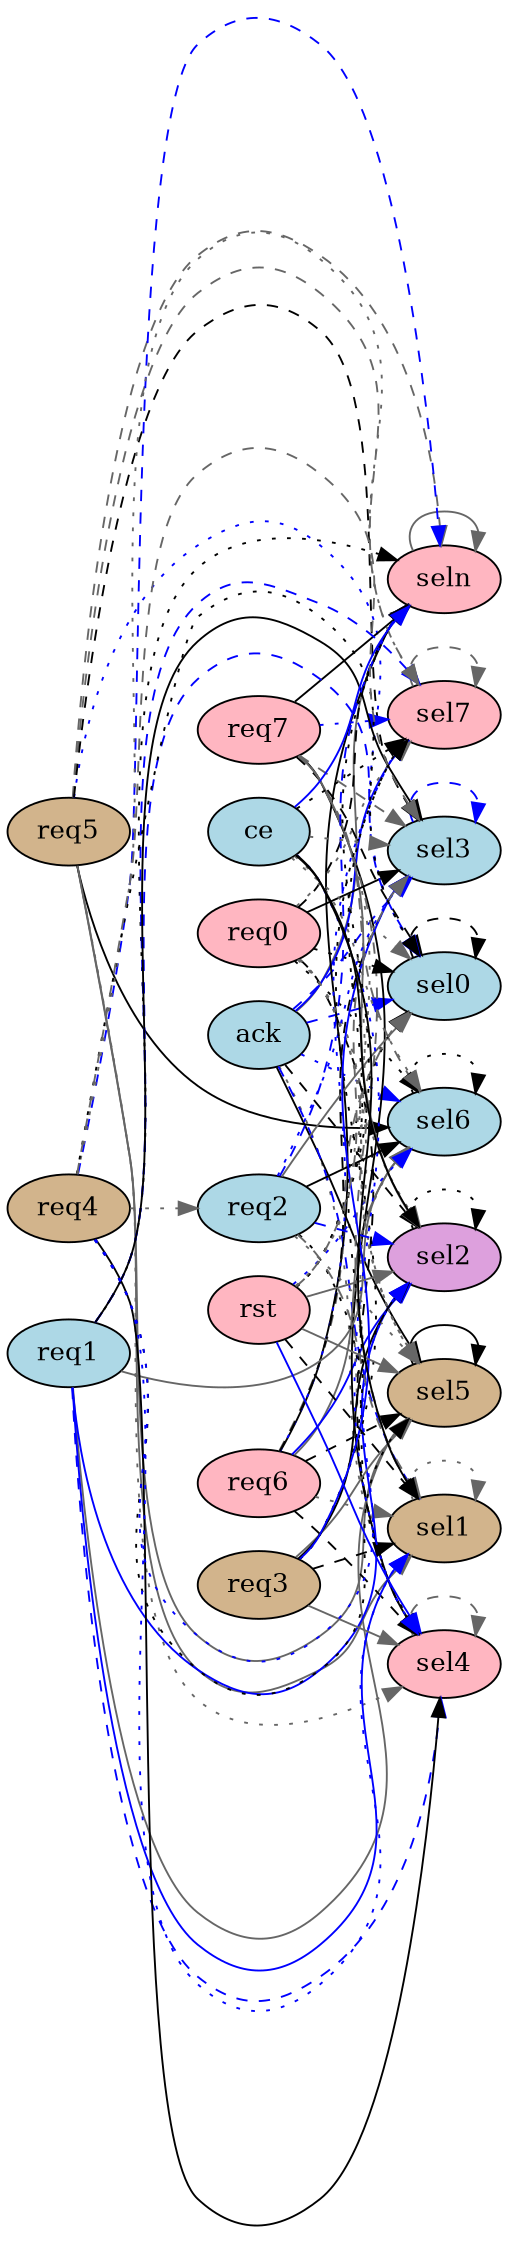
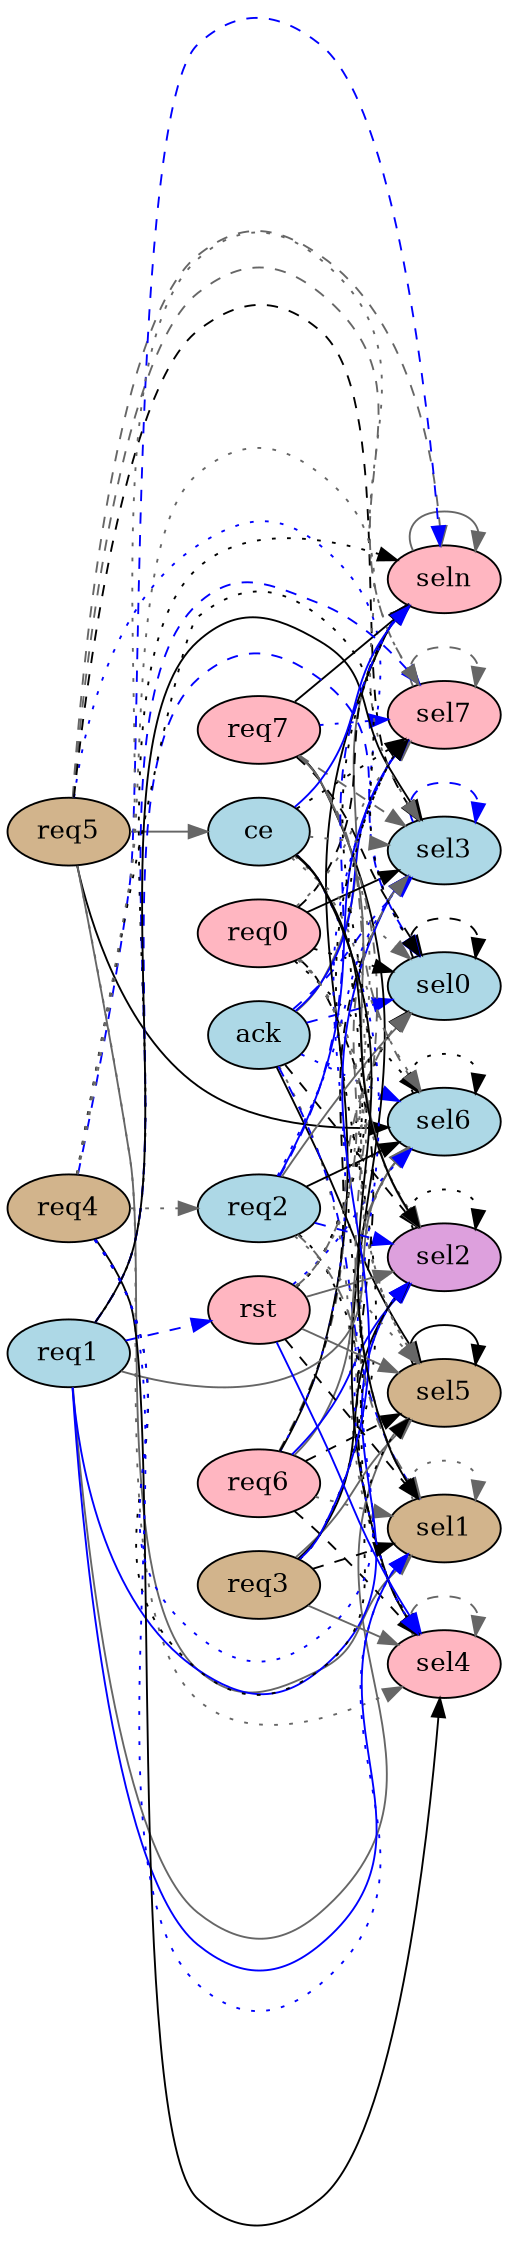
  digraph {
    rankdir=LR
    node [fillcolor=lightpink style=filled]
    edge [color=gray40 style=dotted weight=9.0]
    seln
    ack [fillcolor=lightblue]
    sel4
    sel5 [fillcolor=tan]
    sel6 [fillcolor=lightblue]
    sel7
    sel0 [fillcolor=lightblue]
    sel1 [fillcolor=tan]
    sel2 [fillcolor=plum]
    sel3 [fillcolor=lightblue]
    req5 [fillcolor=tan]
    req6
    req7
    req0
    req1 [fillcolor=lightblue]
    req2 [fillcolor=lightblue]
    req3 [fillcolor=tan]
    rst
    req4 [fillcolor=tan]
    ce [fillcolor=lightblue]
    seln -> seln [style=solid weight=1.0]
    ack -> seln [style=solid]
    ack -> sel4
    ack -> sel5 [color=black style=solid]
    ack -> sel6 [color=blue]
    ack -> sel7 [color=blue style=solid]
    ack -> sel0 [color=blue style=dashed]
    ack -> sel1 [color=blue style=dashed]
    ack -> sel2 [color=black style=dashed]
    ack -> sel3 [color=blue style=dashed]
    sel4 -> sel4 [style=dashed weight=1.0]
    sel5 -> sel5 [color=black style=solid weight=1.0]
    sel6 -> sel6 [color=black weight=1.0]
    sel7 -> sel7 [style=dashed weight=1.0]
    sel0 -> sel0 [color=black style=dashed weight=1.0]
    sel1 -> sel1 [weight=1.0]
    sel2 -> sel2 [color=black weight=1.0]
    sel3 -> sel3 [color=blue style=dashed weight=1.0]
    req5 -> seln [style=dashed weight=4.0]
    req5 -> sel4 [weight=4.0]
-   req5 -> sel5 [style=solid weight=4.0]
+   req5 -> ce [style=solid weight=4.0]
    req5 -> sel6 [color=black style=solid weight=4.0]
    req5 -> sel7 [style=dashed weight=4.0]
    req5 -> sel0 [color=blue weight=4.0]
    req5 -> sel1 [style=solid weight=4.0]
    req5 -> sel3 [color=black style=dashed weight=4.0]
    req6 -> seln [color=black style=solid weight=3.0]
    req6 -> sel4 [color=black style=dashed weight=3.0]
    req6 -> sel5 [color=black style=dashed weight=3.0]
    req6 -> sel6 [style=solid weight=3.0]
    req6 -> sel7 [color=blue weight=3.0]
    req6 -> sel0 [style=dashed weight=3.0]
    req6 -> sel1 [weight=3.0]
    req6 -> sel2 [color=blue style=solid weight=3.0]
    req6 -> sel3 [color=black style=dashed weight=3.0]
    req7 -> seln [color=black style=solid weight=2.0]
    req7 -> sel4 [color=black style=solid weight=2.0]
    req7 -> sel5 [weight=2.0]
    req7 -> sel6 [style=dashed weight=2.0]
    req7 -> sel7 [color=blue weight=2.0]
    req7 -> sel0 [color=black style=dashed weight=2.0]
    req7 -> sel1 [style=dashed weight=2.0]
    req7 -> sel2 [style=solid weight=2.0]
    req7 -> sel3 [style=dashed weight=2.0]
    req0 -> seln [color=black style=dashed]
    req0 -> sel4 [color=black style=dashed]
    req0 -> sel5
    req0 -> sel6 [color=black]
    req0 -> sel7
    req0 -> sel0 [color=black]
    req0 -> sel1
    req0 -> sel2
    req0 -> sel3 [color=black style=solid]
    req1 -> seln [color=black weight=8.0]
-   req1 -> sel4 [color=blue style=dashed weight=8.0]
+   req1 -> rst [color=blue style=dashed weight=8.0]
    req1 -> sel5 [style=solid weight=8.0]
    req1 -> sel6 [style=solid weight=8.0]
    req1 -> sel7 [color=blue style=dashed weight=8.0]
    req1 -> sel0 [color=blue style=dashed weight=8.0]
    req1 -> sel1 [color=blue style=solid weight=8.0]
    req1 -> sel2 [color=blue style=solid weight=8.0]
    req1 -> sel3 [color=black style=solid weight=8.0]
    req2 -> seln [color=blue style=dashed weight=7.0]
    req2 -> sel4 [color=black weight=7.0]
    req2 -> sel5 [weight=7.0]
    req2 -> sel6 [color=black style=solid weight=7.0]
+   req2 -> sel7 [color=blue style=solid weight=7.0]
    req2 -> sel0 [style=solid weight=7.0]
    req2 -> sel1 [style=dashed weight=7.0]
    req2 -> sel2 [color=blue style=dashed weight=7.0]
    req2 -> sel3 [color=blue weight=7.0]
    req3 -> sel4 [style=solid weight=6.0]
    req3 -> sel5 [style=solid weight=6.0]
    req3 -> sel6 [weight=6.0]
    req3 -> sel7 [color=black weight=6.0]
    req3 -> sel0 [color=black weight=6.0]
    req3 -> sel1 [color=black style=dashed weight=6.0]
    req3 -> sel2 [color=black style=solid weight=6.0]
    req3 -> sel3 [color=blue style=solid weight=6.0]
    rst -> seln [color=black weight=10.0]
    rst -> sel4 [color=blue style=solid weight=10.0]
    rst -> sel5 [style=solid weight=10.0]
    rst -> sel6 [color=blue weight=10.0]
    rst -> sel7 [color=black weight=10.0]
    rst -> sel0 [weight=10.0]
    rst -> sel1 [color=black style=dashed weight=10.0]
    rst -> sel2 [style=solid weight=10.0]
    rst -> sel3 [style=dashed weight=10.0]
    req4 -> seln [color=blue style=dashed weight=5.0]
    req4 -> sel4 [color=black style=solid weight=5.0]
    req4 -> sel5 [color=black weight=5.0]
    req4 -> sel7 [weight=5.0]
    req4 -> sel0 [color=black weight=5.0]
    req4 -> sel1 [color=blue weight=5.0]
    req4 -> sel2 [color=blue weight=5.0]
-   req4 -> sel3 [style=dashed weight=5.0]
+   req4 -> sel3 [weight=5.0]
    req4 -> req2 [weight=5.0]
    ce -> seln [color=blue style=solid]
    ce -> sel4 [color=blue]
    ce -> sel5
    ce -> sel6
    ce -> sel7 [color=black]
    ce -> sel0
    ce -> sel1 [color=black style=solid]
    ce -> sel2 [color=black style=solid]
    ce -> sel3
  }
